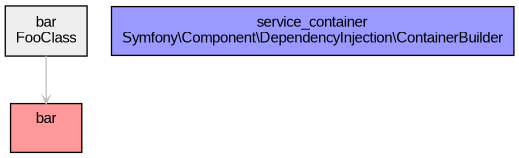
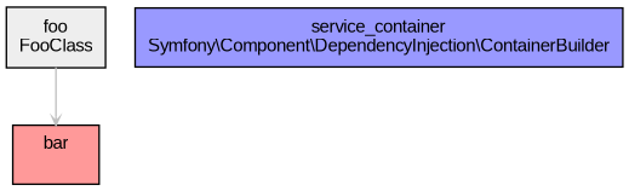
  digraph {
    node [fontname=Arial fontsize=11 shape=record style=filled]
-   n1 [fillcolor="#eeeeee" label="bar\nFooClass\n"]
+   n1 [fillcolor="#eeeeee" label="foo\nFooClass\n"]
    n2 [fillcolor="#ff9999" label="bar\n\n"]
    n3 [fillcolor="#9999ff" label="service_container\nSymfony\\Component\\DependencyInjection\\ContainerBuilder\n"]
    n1 -> n2 [arrowhead=open arrowsize=0.5 color=grey fontname=Arial fontsize=9 style=filled]
  }
